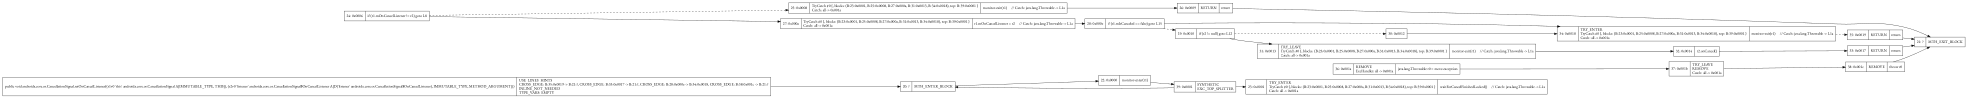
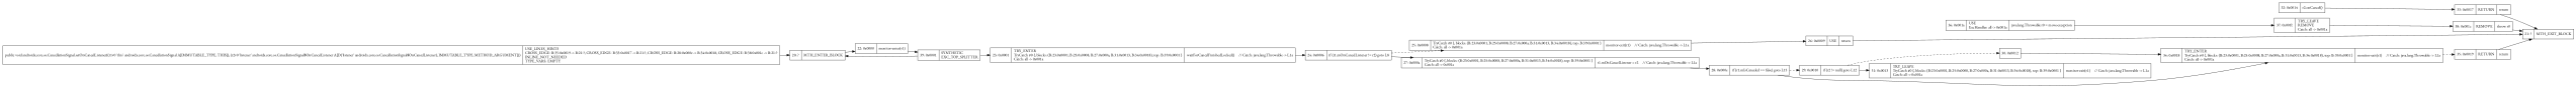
  digraph {
    fontname="EB Garamond"
    rankdir=LR
    node [fontname="EB Garamond" shape=record]
    edge [fontname="EB Garamond"]
    n1 [label="{20\:\ ?|MTH_ENTER_BLOCK\l}"]
    n2 [label="{22\:\ 0x0000|monitor\-enter(r1)\l}"]
    n3 [label="{39\:\ 0x0001|SYNTHETIC\lEXC_TOP_SPLITTER\l}"]
    n4 [label="{23\:\ 0x0001|TRY_ENTER\lTryCatch #0 \{, blocks: (B:23:0x0001, B:25:0x0008, B:27:0x000a, B:31:0x0013, B:34:0x0018), top: B:39:0x0001 \}\lCatch: all \-\> 0x001a\l|waitForCancelFinishedLocked()     \/\/ Catch: java.lang.Throwable \-\> L1a\l}"]
    n5 [label="{24\:\ 0x0006|if (r1.mOnCancelListener != r2) goto L8\l}"]
-   n6 [label="{36\:\ 0x001a|REMOVE\lExcHandler: all \-\> 0x001a\l|java.lang.Throwable r0 = move\-exception\l}"]
+   n6 [label="{36\:\ 0x001a|USE\lExcHandler: all \-\> 0x001a\l|java.lang.Throwable r0 = move\-exception\l}"]
    n7 [label="{37\:\ 0x001b|TRY_LEAVE\lREMOVE\lCatch: all \-\> 0x001a\l}"]
    n8 [label="{25\:\ 0x0008|TryCatch #0 \{, blocks: (B:23:0x0001, B:25:0x0008, B:27:0x000a, B:31:0x0013, B:34:0x0018), top: B:39:0x0001 \}\lCatch: all \-\> 0x001a\l|monitor\-exit(r1)     \/\/ Catch: java.lang.Throwable \-\> L1a\l}"]
    n9 [label="{27\:\ 0x000a|TryCatch #0 \{, blocks: (B:23:0x0001, B:25:0x0008, B:27:0x000a, B:31:0x0013, B:34:0x0018), top: B:39:0x0001 \}\lCatch: all \-\> 0x001a\l|r1.mOnCancelListener = r2     \/\/ Catch: java.lang.Throwable \-\> L1a\l}"]
-   n10 [label="{26\:\ 0x0009|RETURN\l|return\l}"]
+   n10 [label="{26\:\ 0x0009|USE\l|return\l}"]
    n11 [label="{28\:\ 0x000e|if (r1.mIsCanceled == false) goto L15\l}"]
    n12 [label="{21\:\ ?|MTH_EXIT_BLOCK\l}"]
    n13 [label="{29\:\ 0x0010|if (r2 != null) goto L12\l}"]
    n14 [label="{34\:\ 0x0018|TRY_ENTER\lTryCatch #0 \{, blocks: (B:23:0x0001, B:25:0x0008, B:27:0x000a, B:31:0x0013, B:34:0x0018), top: B:39:0x0001 \}\lCatch: all \-\> 0x001a\l|monitor\-exit(r1)     \/\/ Catch: java.lang.Throwable \-\> L1a\l}"]
    n15 [label="{30\:\ 0x0012}"]
    n16 [label="{31\:\ 0x0013|TRY_LEAVE\lTryCatch #0 \{, blocks: (B:23:0x0001, B:25:0x0008, B:27:0x000a, B:31:0x0013, B:34:0x0018), top: B:39:0x0001 \}\lCatch: all \-\> 0x001a\l|monitor\-exit(r1)     \/\/ Catch: java.lang.Throwable \-\> L1a\l}"]
    n17 [label="{35\:\ 0x0019|RETURN\l|return\l}"]
    n18 [label="{32\:\ 0x0014|r2.onCancel()\l}"]
    n19 [label="{33\:\ 0x0017|RETURN\l|return\l}"]
    n20 [label="{38\:\ 0x001c|REMOVE\l|throw r0\l}"]
    n21 [label="{public void androidx.core.os.CancellationSignal.setOnCancelListener((r1v0 'this' androidx.core.os.CancellationSignal A[IMMUTABLE_TYPE, THIS]), (r2v0 'listener' androidx.core.os.CancellationSignal$OnCancelListener A[D('listener' androidx.core.os.CancellationSignal$OnCancelListener), IMMUTABLE_TYPE, METHOD_ARGUMENT]))  | USE_LINES_HINTS\lCROSS_EDGE: B:35:0x0019 \-\> B:21:?, CROSS_EDGE: B:33:0x0017 \-\> B:21:?, CROSS_EDGE: B:28:0x000e \-\> B:34:0x0018, CROSS_EDGE: B:38:0x001c \-\> B:21:?\lINLINE_NOT_NEEDED\lTYPE_VARS: EMPTY\l}"]
    n1 -> n2
    n2 -> n3
    n3 -> n1
    n3 -> n4
+   n4 -> n5
    n5 -> n8 [style=dashed]
    n5 -> n9
    n6 -> n7
    n7 -> n20
    n8 -> n10
    n9 -> n11
    n10 -> n12
    n11 -> n13 [style=dashed]
    n11 -> n14
    n13 -> n15 [style=dashed]
    n13 -> n16
    n14 -> n17 [style=dashed]
    n15 -> n14
-   n16 -> n18
    n17 -> n12
    n18 -> n19
    n19 -> n12
    n20 -> n12
    n21 -> n1
  }
